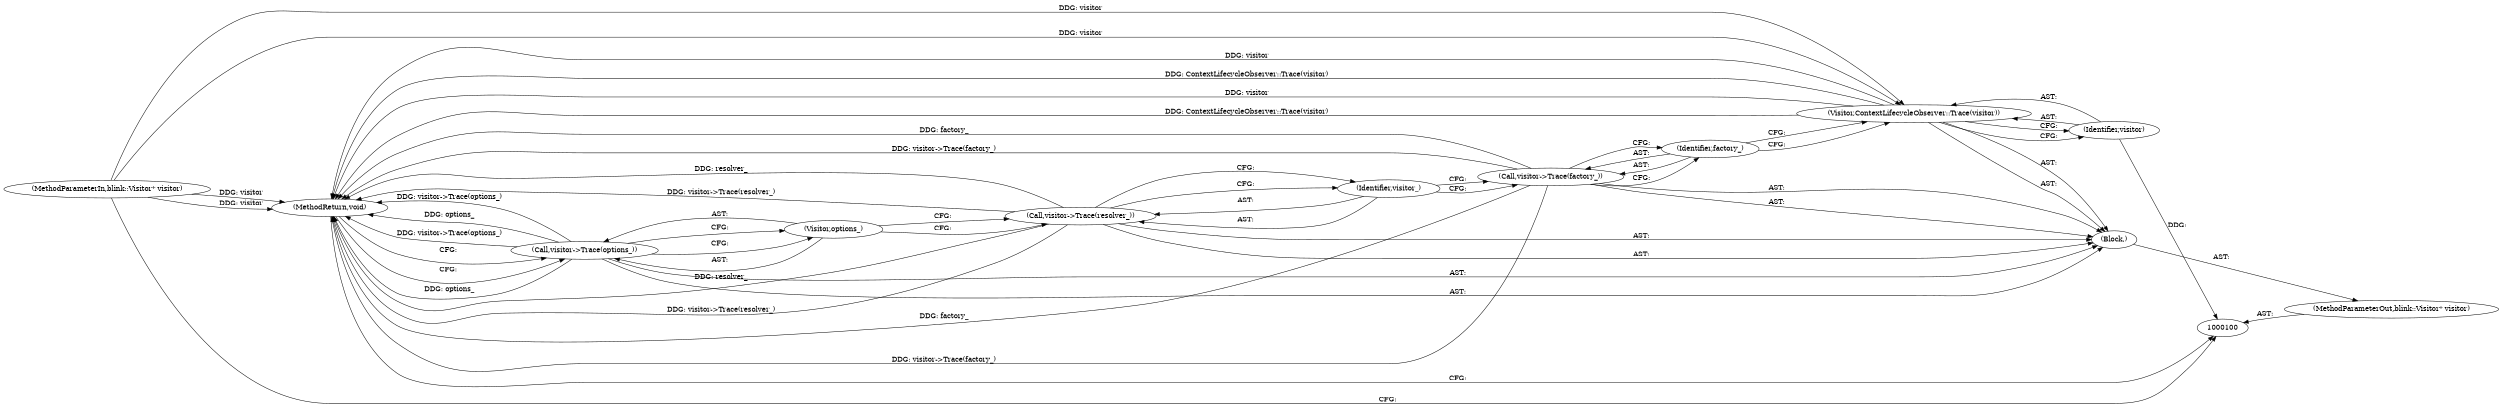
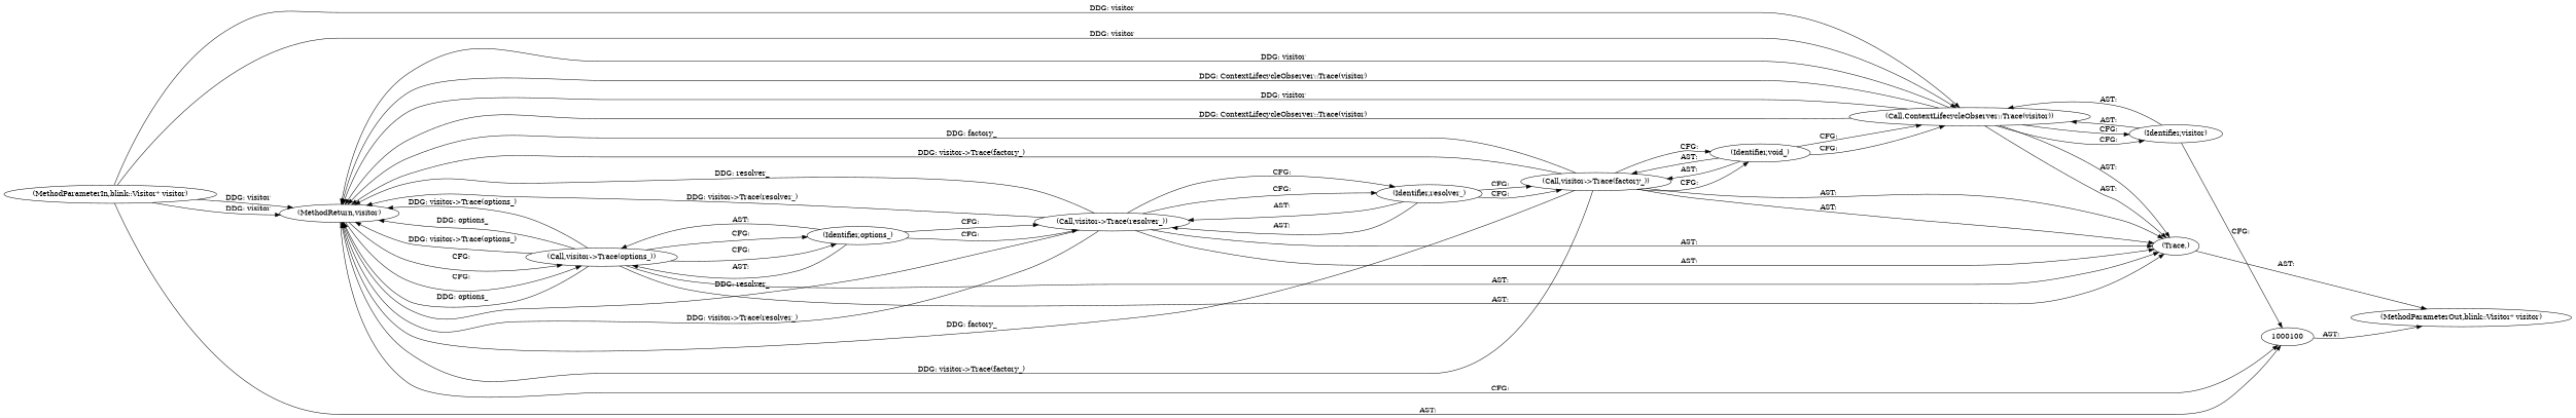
  digraph {
    rankdir=LR
-   n1 [label="(MethodReturn,void)"]
+   n1 [label="(MethodReturn,visitor)"]
    n2 [label="(Call,visitor->Trace(options_))"]
    1000100
-   n4 [label="(Block,)"]
-   n5 [label="(Visitor,options_)"]
+   n4 [label="(Trace,)"]
+   n5 [label="(Identifier,options_)"]
    n6 [label="(MethodParameterIn,blink::Visitor* visitor)"]
-   n7 [label="(Visitor,ContextLifecycleObserver::Trace(visitor))"]
+   n7 [label="(Call,ContextLifecycleObserver::Trace(visitor))"]
    n8 [label="(Identifier,visitor)"]
    n9 [label="(MethodParameterOut,blink::Visitor* visitor)"]
-   n10 [label="(Identifier,factory_)"]
+   n10 [label="(Identifier,void_)"]
    n11 [label="(Call,visitor->Trace(factory_))"]
-   n12 [label="(Identifier,visitor_)"]
+   n12 [label="(Identifier,resolver_)"]
    n13 [label="(Call,visitor->Trace(resolver_))"]
    n1 -> n2 [label="CFG: "]
    n1 -> n2 [label="CFG: "]
    n1 -> 1000100 [label="CFG: "]
    n2 -> n1 [label="DDG: options_"]
    n2 -> n1 [label="DDG: visitor->Trace(options_)"]
    n2 -> n1 [label="DDG: options_"]
    n2 -> n1 [label="DDG: visitor->Trace(options_)"]
    n2 -> n4 [label="AST: "]
    n2 -> n4 [label="AST: "]
    n2 -> n5 [label="CFG: "]
    n2 -> n5 [label="CFG: "]
    n4 -> n9 [label="AST: "]
    n5 -> n2 [label="AST: "]
    n5 -> n2 [label="AST: "]
    n5 -> n13 [label="CFG: "]
    n5 -> n13 [label="CFG: "]
    n6 -> n1 [label="DDG: visitor"]
    n6 -> n1 [label="DDG: visitor"]
-   n6 -> 1000100 [label="CFG: "]
+   n6 -> 1000100 [label="AST: "]
    n6 -> n7 [label="DDG: visitor"]
    n6 -> n7 [label="DDG: visitor"]
    n7 -> n1 [label="DDG: visitor"]
    n7 -> n1 [label="DDG: ContextLifecycleObserver::Trace(visitor)"]
    n7 -> n1 [label="DDG: visitor"]
    n7 -> n1 [label="DDG: ContextLifecycleObserver::Trace(visitor)"]
    n7 -> n4 [label="AST: "]
    n7 -> n4 [label="AST: "]
    n7 -> n8 [label="CFG: "]
    n7 -> n8 [label="CFG: "]
-   n8 -> 1000100 [label="DDG: "]
+   n8 -> 1000100 [label="CFG: "]
    n8 -> n7 [label="AST: "]
    n8 -> n7 [label="AST: "]
-   n9 -> 1000100 [label="AST: "]
+   1000100 -> n9 [label="AST: "]
    n10 -> n7 [label="CFG: "]
    n10 -> n7 [label="CFG: "]
    n10 -> n11 [label="AST: "]
    n10 -> n11 [label="AST: "]
    n11 -> n1 [label="DDG: visitor->Trace(factory_)"]
    n11 -> n1 [label="DDG: factory_"]
    n11 -> n1 [label="DDG: visitor->Trace(factory_)"]
    n11 -> n1 [label="DDG: factory_"]
    n11 -> n4 [label="AST: "]
    n11 -> n4 [label="AST: "]
    n11 -> n10 [label="CFG: "]
    n11 -> n10 [label="CFG: "]
    n12 -> n11 [label="CFG: "]
    n12 -> n11 [label="CFG: "]
    n12 -> n13 [label="AST: "]
    n12 -> n13 [label="AST: "]
    n13 -> n1 [label="DDG: resolver_"]
    n13 -> n1 [label="DDG: visitor->Trace(resolver_)"]
    n13 -> n1 [label="DDG: resolver_"]
    n13 -> n1 [label="DDG: visitor->Trace(resolver_)"]
    n13 -> n4 [label="AST: "]
    n13 -> n4 [label="AST: "]
    n13 -> n12 [label="CFG: "]
    n13 -> n12 [label="CFG: "]
  }
